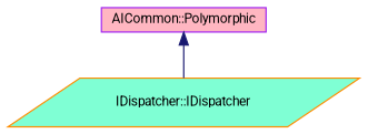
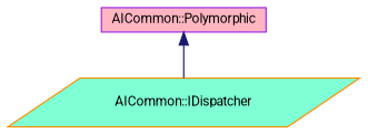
  digraph {
    fontname=Roboto
    node [fontname=Roboto fontsize=10 style=filled]
-   n1 [color=darkorange fillcolor=aquamarine fontcolor=black height=0.2 label="IDispatcher::IDispatcher" shape=parallelogram width=0.4]
+   n1 [color=darkorange fillcolor=aquamarine fontcolor=black height=0.2 label="AICommon::IDispatcher" shape=parallelogram width=0.4]
    n2 [color=purple fillcolor=lightpink height=0.2 label="AICommon::Polymorphic" shape=box width=0.4]
    n2 -> n1 [color=midnightblue dir=back fontname=Roboto fontsize=10 labelfontname=Helvetica labelfontsize=10 style=solid]
  }
